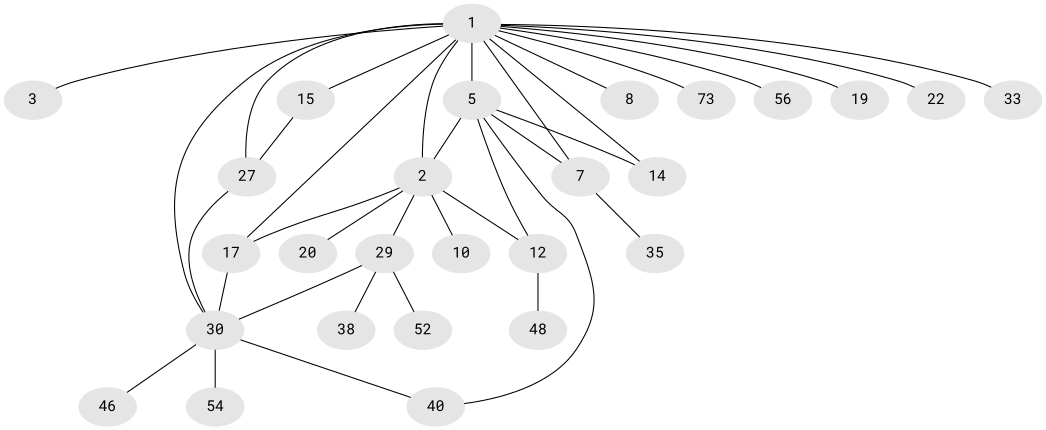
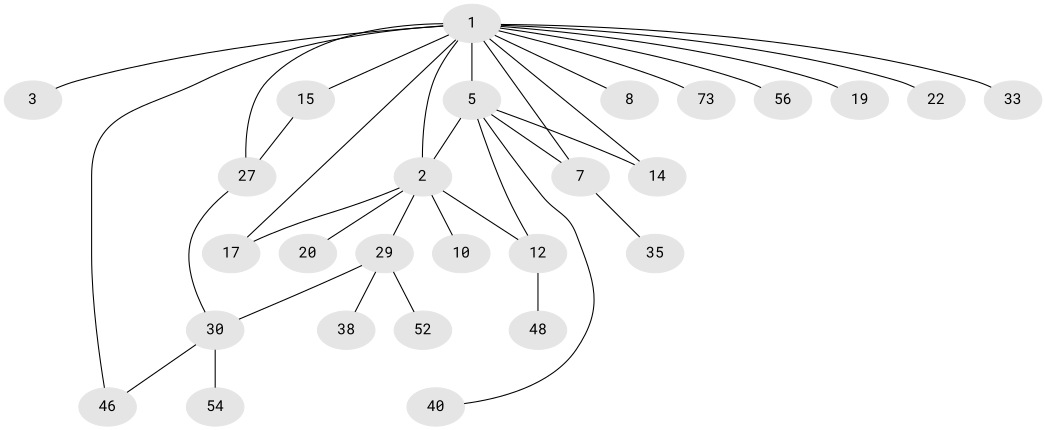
  graph {
    fontname="Roboto Mono"
    node [color=gray90 fontname="Roboto Mono" style=filled]
    edge [fontname="Roboto Mono"]
    1 [super="+2+9"]
    3 [super="+31"]
    5 [super="+18+28"]
    n4 [label=2 super="+23+41+49+53+54+51+21"]
    7
    8 [super="+32+24"]
    n7 [label=73]
    14
    15
    n10 [label=56]
    17 [super="+44"]
    19
    22
    27 [super="+43"]
    33
    n16 [label=46]
    12
    40
    10
    20
    29 [super="+47"]
    35 [super="+55"]
    30
    48
    38
    52
    n27 [label=54]
    1 -- 3
    1 -- 5 [weight=3]
    1 -- n4
    1 -- 7
    1 -- 8 [weight=2]
    1 -- n7
    1 -- 14 [weight=2]
    1 -- 15
    1 -- n10
    1 -- 17
    1 -- 19
    1 -- 22
    1 -- 27 [weight=2]
    1 -- 33
-   1 -- 30
+   1 -- n16
    5 -- n4
    5 -- 7
    5 -- 14
    5 -- 12
    5 -- 40
    n4 -- 17
    n4 -- 12
    n4 -- 10
    n4 -- 20
    n4 -- 29
    7 -- 35
    15 -- 27
-   17 -- 30
    27 -- 30
    12 -- 48
    29 -- 30
    29 -- 38
    29 -- 52
    30 -- n16
-   30 -- 40
    30 -- n27
  }
